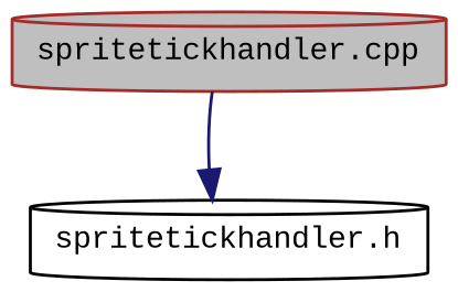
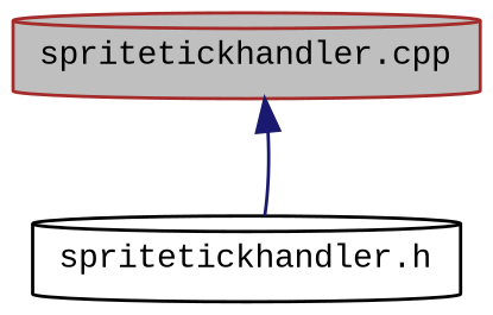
  digraph {
    fontname="Liberation Mono"
    node [fontname="Liberation Mono" fontsize=10 shape=cylinder style=filled]
    n1 [color=brown fillcolor=grey75 fontcolor=black height=0.2 label="spritetickhandler.cpp" width=0.4]
    n2 [color=black fillcolor=white height=0.2 label="spritetickhandler.h" width=0.4]
-   n1 -> n2 [color=midnightblue fontname="Liberation Mono" fontsize=10 labelfontname=Helvetica labelfontsize=10 style=solid]
+   n2 -> n1 [color=midnightblue fontname="Liberation Mono" fontsize=10 labelfontname=Helvetica labelfontsize=10 style=solid]
  }
